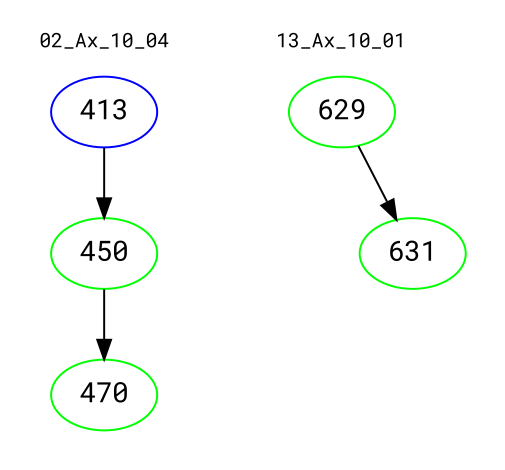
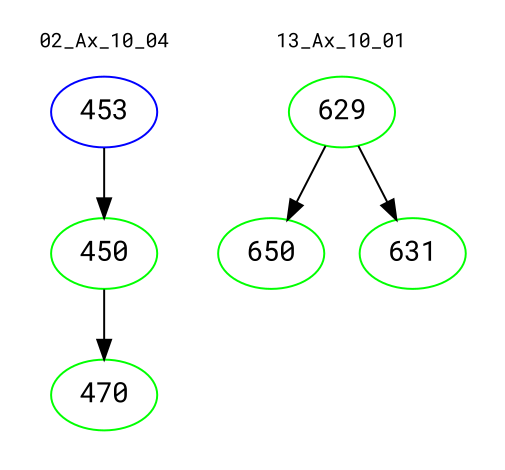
  digraph {
    fontname="Roboto Mono"
    node [color=green fontname="Roboto Mono"]
    edge [color=black fontname="Roboto Mono"]
-   n1 [color=blue label=413]
+   n1 [color=blue label=453]
    n2 [label=450]
    n3 [label=470]
    n4 [label=629]
+   n5 [label=650]
    n6 [label=631]
    subgraph cluster_1 {
      color=white
      fontsize=10
      label="02_Ax_10_04"
      n1
      n2
      n3
    }
    subgraph cluster_2 {
      color=white
      fontsize=10
      label="13_Ax_10_01"
      n4
+     n5
      n6
    }
    n1 -> n2
    n2 -> n3
+   n4 -> n5
    n4 -> n6
  }
